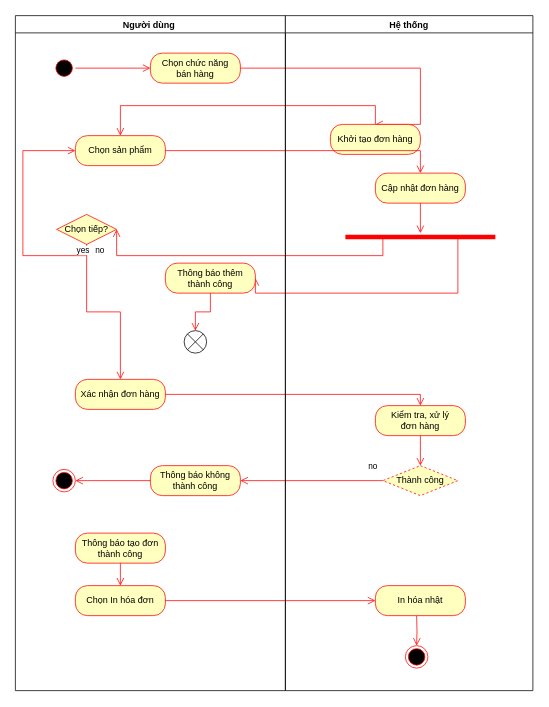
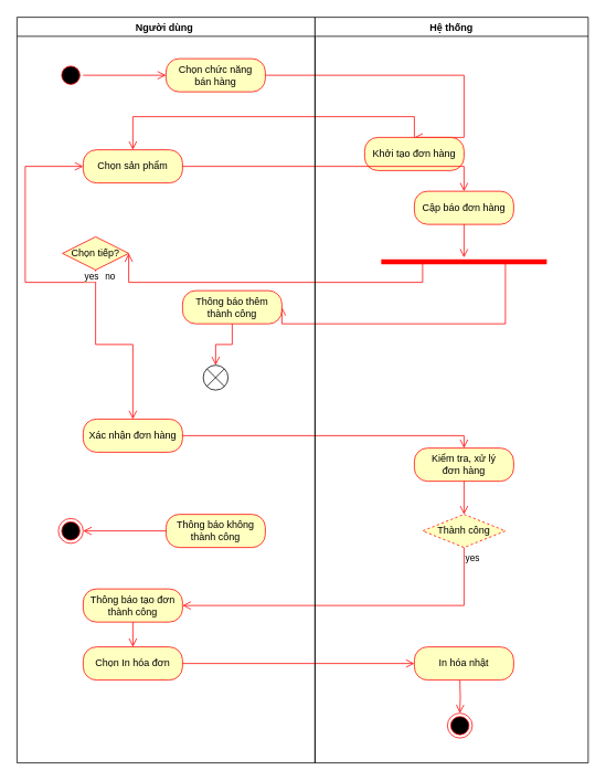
  <mxCell id="0" />
  <mxCell id="1" parent="0" />
  <mxCell id="2" value="" style="edgeStyle=orthogonalEdgeStyle;html=1;verticalAlign=bottom;endArrow=open;endSize=8;strokeColor=#ff0000;rounded=0;entryX=0.5;entryY=0;entryDx=0;entryDy=0;" parent="1" source="36" target="3" edge="1"><mxGeometry relative="1" as="geometry"><mxPoint x="170" y="180" as="targetPoint" /><Array as="points"><mxPoint x="560" y="90" /></Array></mxGeometry></mxCell>
  <mxCell id="3" value="Khởi tạo đơn hàng" style="rounded=1;whiteSpace=wrap;html=1;arcSize=40;fontColor=#000000;fillColor=#ffffc0;strokeColor=#ff0000;" parent="1" vertex="1"><mxGeometry x="440" y="165" width="120" height="40" as="geometry" /></mxCell>
  <mxCell id="4" value="" style="edgeStyle=orthogonalEdgeStyle;html=1;verticalAlign=bottom;endArrow=open;endSize=8;strokeColor=#ff0000;rounded=0;entryX=0.5;entryY=0;entryDx=0;entryDy=0;" parent="1" source="3" target="5" edge="1"><mxGeometry relative="1" as="geometry"><mxPoint x="620" y="270" as="targetPoint" /><Array as="points"><mxPoint x="160" y="140" /></Array></mxGeometry></mxCell>
  <mxCell id="5" value="Chọn sản phẩm" style="rounded=1;whiteSpace=wrap;html=1;arcSize=40;fontColor=#000000;fillColor=#ffffc0;strokeColor=#ff0000;" parent="1" vertex="1"><mxGeometry x="100" y="180" width="120" height="40" as="geometry" /></mxCell>
  <mxCell id="6" value="" style="edgeStyle=orthogonalEdgeStyle;html=1;verticalAlign=bottom;endArrow=open;endSize=8;strokeColor=#ff0000;rounded=0;entryX=0.5;entryY=0;entryDx=0;entryDy=0;" parent="1" source="5" target="7" edge="1"><mxGeometry relative="1" as="geometry"><mxPoint x="170" y="345" as="targetPoint" /></mxGeometry></mxCell>
- <mxCell id="7" value="Cập nhật đơn hàng" style="rounded=1;whiteSpace=wrap;html=1;arcSize=40;fontColor=#000000;fillColor=#ffffc0;strokeColor=#ff0000;" parent="1" vertex="1"><mxGeometry x="500" y="230" width="120" height="40" as="geometry" /></mxCell>
+ <mxCell id="7" value="Cập báo đơn hàng" style="rounded=1;whiteSpace=wrap;html=1;arcSize=40;fontColor=#000000;fillColor=#ffffc0;strokeColor=#ff0000;" parent="1" vertex="1"><mxGeometry x="500" y="230" width="120" height="40" as="geometry" /></mxCell>
  <mxCell id="8" value="Xác nhận đơn hàng" style="rounded=1;whiteSpace=wrap;html=1;arcSize=40;fontColor=#000000;fillColor=#ffffc0;strokeColor=#ff0000;" parent="1" vertex="1"><mxGeometry x="100" y="505" width="120" height="40" as="geometry" /></mxCell>
  <mxCell id="9" value="" style="edgeStyle=orthogonalEdgeStyle;html=1;verticalAlign=bottom;endArrow=open;endSize=8;strokeColor=#ff0000;rounded=0;entryX=0.5;entryY=0;entryDx=0;entryDy=0;" parent="1" source="8" target="14" edge="1"><mxGeometry relative="1" as="geometry"><mxPoint x="390" y="650" as="targetPoint" /></mxGeometry></mxCell>
  <mxCell id="10" value="Chọn tiếp?" style="rhombus;whiteSpace=wrap;html=1;fillColor=#ffffc0;strokeColor=#ff0000;" parent="1" vertex="1"><mxGeometry x="75" y="285" width="80" height="40" as="geometry" /></mxCell>
  <mxCell id="11" value="no" style="edgeStyle=orthogonalEdgeStyle;html=1;align=left;verticalAlign=bottom;endArrow=open;endSize=8;strokeColor=#ff0000;rounded=0;entryX=0.5;entryY=0;entryDx=0;entryDy=0;" parent="1" source="10" target="8" edge="1"><mxGeometry x="-0.846" y="10" relative="1" as="geometry"><mxPoint x="320" y="450" as="targetPoint" /><mxPoint as="offset" /></mxGeometry></mxCell>
  <mxCell id="12" value="yes" style="edgeStyle=orthogonalEdgeStyle;html=1;align=left;verticalAlign=top;endArrow=open;endSize=8;strokeColor=#ff0000;rounded=0;entryX=0;entryY=0.5;entryDx=0;entryDy=0;" parent="1" source="10" target="5" edge="1"><mxGeometry x="-0.806" y="-20" relative="1" as="geometry"><mxPoint x="180" y="530" as="targetPoint" /><Array as="points"><mxPoint x="30" y="340" /><mxPoint x="30" y="200" /></Array><mxPoint as="offset" /></mxGeometry></mxCell>
  <mxCell id="13" value="" style="edgeStyle=orthogonalEdgeStyle;html=1;verticalAlign=bottom;endArrow=open;endSize=8;strokeColor=#ff0000;rounded=0;exitX=0.5;exitY=1;exitDx=0;exitDy=0;" parent="1" source="7" target="16" edge="1"><mxGeometry relative="1" as="geometry"><mxPoint x="400" y="530" as="targetPoint" /><mxPoint x="250" y="540" as="sourcePoint" /></mxGeometry></mxCell>
  <mxCell id="14" value="Kiểm tra, xử lý&lt;br&gt;đơn hàng" style="rounded=1;whiteSpace=wrap;html=1;arcSize=40;fontColor=#000000;fillColor=#ffffc0;strokeColor=#ff0000;" parent="1" vertex="1"><mxGeometry x="500" y="540" width="120" height="40" as="geometry" /></mxCell>
  <mxCell id="15" value="" style="edgeStyle=orthogonalEdgeStyle;html=1;verticalAlign=bottom;endArrow=open;endSize=8;strokeColor=#ff0000;rounded=0;entryX=0.5;entryY=0;entryDx=0;entryDy=0;" parent="1" source="14" target="21" edge="1"><mxGeometry relative="1" as="geometry"><mxPoint x="770" y="730" as="targetPoint" /></mxGeometry></mxCell>
  <mxCell id="16" value="" style="shape=line;html=1;strokeWidth=6;strokeColor=#ff0000;" parent="1" vertex="1"><mxGeometry x="460" y="310" width="200" height="10" as="geometry" /></mxCell>
  <mxCell id="17" value="" style="edgeStyle=orthogonalEdgeStyle;html=1;verticalAlign=bottom;endArrow=open;endSize=8;strokeColor=#ff0000;rounded=0;exitX=0.75;exitY=0.5;exitDx=0;exitDy=0;exitPerimeter=0;entryX=1;entryY=0.5;entryDx=0;entryDy=0;" parent="1" source="16" target="19" edge="1"><mxGeometry relative="1" as="geometry"><mxPoint x="560" y="420" as="targetPoint" /><Array as="points"><mxPoint x="610" y="390" /></Array></mxGeometry></mxCell>
  <mxCell id="18" value="" style="edgeStyle=orthogonalEdgeStyle;html=1;verticalAlign=bottom;endArrow=open;endSize=8;strokeColor=#ff0000;rounded=0;exitX=0.25;exitY=0.5;exitDx=0;exitDy=0;exitPerimeter=0;entryX=1;entryY=0.5;entryDx=0;entryDy=0;" parent="1" source="16" target="10" edge="1"><mxGeometry relative="1" as="geometry"><mxPoint x="570" y="430" as="targetPoint" /><mxPoint x="620" y="325" as="sourcePoint" /><Array as="points"><mxPoint x="510" y="340" /></Array></mxGeometry></mxCell>
  <mxCell id="19" value="Thông báo thêm thành công" style="rounded=1;whiteSpace=wrap;html=1;arcSize=40;fontColor=#000000;fillColor=#ffffc0;strokeColor=#ff0000;" parent="1" vertex="1"><mxGeometry x="220" y="350" width="120" height="40" as="geometry" /></mxCell>
  <mxCell id="20" value="" style="edgeStyle=orthogonalEdgeStyle;html=1;verticalAlign=bottom;endArrow=open;endSize=8;strokeColor=#ff0000;rounded=0;exitX=0.5;exitY=1;exitDx=0;exitDy=0;entryX=0.5;entryY=0;entryDx=0;entryDy=0;entryPerimeter=0;" parent="1" source="19" target="24" edge="1"><mxGeometry relative="1" as="geometry"><mxPoint x="260" y="465" as="targetPoint" /><mxPoint x="620" y="325" as="sourcePoint" /><Array as="points" /></mxGeometry></mxCell>
  <mxCell id="21" value="Thành công" style="rhombus;whiteSpace=wrap;html=1;fillColor=#ffffc0;strokeColor=#ff0000;dashed=1;" parent="1" vertex="1"><mxGeometry x="510" y="620" width="100" height="40" as="geometry" /></mxCell>
- <mxCell id="22" value="no" style="edgeStyle=orthogonalEdgeStyle;html=1;align=left;verticalAlign=bottom;endArrow=open;endSize=8;strokeColor=#ff0000;rounded=0;entryX=1;entryY=0.5;entryDx=0;entryDy=0;" parent="1" source="21" target="26" edge="1"><mxGeometry x="-0.778" y="-10" relative="1" as="geometry"><mxPoint x="700" y="640" as="targetPoint" /><mxPoint as="offset" /></mxGeometry></mxCell>
+ <mxCell id="23" value="yes" style="edgeStyle=orthogonalEdgeStyle;html=1;align=left;verticalAlign=top;endArrow=open;endSize=8;strokeColor=#ff0000;rounded=0;entryX=1;entryY=0.5;entryDx=0;entryDy=0;" parent="1" source="21" target="32" edge="1"><mxGeometry x="-1" relative="1" as="geometry"><mxPoint x="560" y="720" as="targetPoint" /><Array as="points"><mxPoint x="560" y="730" /></Array></mxGeometry></mxCell>
  <mxCell id="24" value="" style="verticalLabelPosition=bottom;verticalAlign=top;html=1;shape=mxgraph.flowchart.or;" parent="1" vertex="1"><mxGeometry x="245" y="440" width="30" height="30" as="geometry" /></mxCell>
  <mxCell id="25" value="Người dùng " style="swimlane;" parent="1" vertex="1"><mxGeometry y="20" width="360" height="900" as="geometry" x="20" /></mxCell>
  <mxCell id="26" value="Thông báo không thành công" style="rounded=1;whiteSpace=wrap;html=1;arcSize=40;fontColor=#000000;fillColor=#ffffc0;strokeColor=#ff0000;" parent="25" vertex="1"><mxGeometry x="180" y="600" width="120" height="40" as="geometry" /></mxCell>
  <mxCell id="27" value="" style="edgeStyle=orthogonalEdgeStyle;html=1;verticalAlign=bottom;endArrow=open;endSize=8;strokeColor=#ff0000;rounded=0;exitX=0;exitY=0.5;exitDx=0;exitDy=0;entryX=1;entryY=0.5;entryDx=0;entryDy=0;" parent="25" source="26" target="28" edge="1"><mxGeometry relative="1" as="geometry"><mxPoint x="240" y="680" as="targetPoint" /><mxPoint x="240" y="640" as="sourcePoint" /><Array as="points" /></mxGeometry></mxCell>
  <mxCell id="28" value="" style="ellipse;html=1;shape=endState;fillColor=#000000;strokeColor=#ff0000;" parent="25" vertex="1"><mxGeometry x="50" y="605" width="30" height="30" as="geometry" /></mxCell>
  <mxCell id="29" value="Chọn In hóa đơn" style="rounded=1;whiteSpace=wrap;html=1;arcSize=40;fontColor=#000000;fillColor=#ffffc0;strokeColor=#ff0000;" parent="25" vertex="1"><mxGeometry x="80" y="760" width="120" height="40" as="geometry" /></mxCell>
  <mxCell id="30" value="" style="edgeStyle=orthogonalEdgeStyle;html=1;verticalAlign=bottom;endArrow=open;endSize=8;strokeColor=#ff0000;rounded=0;entryX=0;entryY=0.5;entryDx=0;entryDy=0;" parent="25" source="29" target="35" edge="1"><mxGeometry relative="1" as="geometry"><mxPoint x="350" y="860" as="targetPoint" /></mxGeometry></mxCell>
  <mxCell id="31" value="" style="edgeStyle=orthogonalEdgeStyle;html=1;verticalAlign=bottom;endArrow=open;endSize=8;strokeColor=#ff0000;rounded=0;exitX=0.5;exitY=1;exitDx=0;exitDy=0;entryX=0.5;entryY=0;entryDx=0;entryDy=0;" parent="25" target="34" edge="1"><mxGeometry relative="1" as="geometry"><mxPoint x="535" y="840" as="targetPoint" /><mxPoint x="535" y="800" as="sourcePoint" /><Array as="points" /></mxGeometry></mxCell>
  <mxCell id="32" value="Thông báo tạo đơn thành công" style="rounded=1;whiteSpace=wrap;html=1;arcSize=40;fontColor=#000000;fillColor=#ffffc0;strokeColor=#ff0000;" parent="25" vertex="1"><mxGeometry x="80" y="690" width="120" height="40" as="geometry" /></mxCell>
  <mxCell id="33" value="" style="edgeStyle=orthogonalEdgeStyle;html=1;verticalAlign=bottom;endArrow=open;endSize=8;strokeColor=#ff0000;rounded=0;exitX=0.5;exitY=1;exitDx=0;exitDy=0;entryX=0.5;entryY=0;entryDx=0;entryDy=0;" parent="25" source="32" target="29" edge="1"><mxGeometry relative="1" as="geometry"><mxPoint x="360" y="870" as="targetPoint" /><mxPoint x="210" y="790" as="sourcePoint" /></mxGeometry></mxCell>
  <mxCell id="34" value="" style="ellipse;html=1;shape=endState;fillColor=#000000;strokeColor=#ff0000;" parent="25" vertex="1"><mxGeometry x="520" y="840" width="30" height="30" as="geometry" /></mxCell>
  <mxCell id="35" value="In hóa nhật" style="rounded=1;whiteSpace=wrap;html=1;arcSize=40;fontColor=#000000;fillColor=#ffffc0;strokeColor=#ff0000;" parent="25" vertex="1"><mxGeometry x="480" y="760" width="120" height="40" as="geometry" /></mxCell>
  <mxCell id="36" value="Chọn chức năng&lt;br&gt;bán hàng" style="rounded=1;whiteSpace=wrap;html=1;arcSize=40;fontColor=#000000;fillColor=#ffffc0;strokeColor=#ff0000;" parent="25" vertex="1"><mxGeometry x="180" y="50" width="120" height="40" as="geometry" /></mxCell>
  <mxCell id="37" value="" style="ellipse;html=1;shape=startState;fillColor=#000000;strokeColor=#ff0000;" parent="25" vertex="1"><mxGeometry x="50" y="55" width="30" height="30" as="geometry" /></mxCell>
  <mxCell id="38" value="" style="edgeStyle=orthogonalEdgeStyle;html=1;verticalAlign=bottom;endArrow=open;endSize=8;strokeColor=#ff0000;rounded=0;entryX=0;entryY=0.5;entryDx=0;entryDy=0;" parent="25" source="37" target="36" edge="1"><mxGeometry relative="1" as="geometry"><mxPoint x="150" y="60" as="targetPoint" /></mxGeometry></mxCell>
  <mxCell id="39" value="Hệ thống" style="swimlane;" parent="1" vertex="1"><mxGeometry x="380" y="20" width="330" height="900" as="geometry" /></mxCell>
